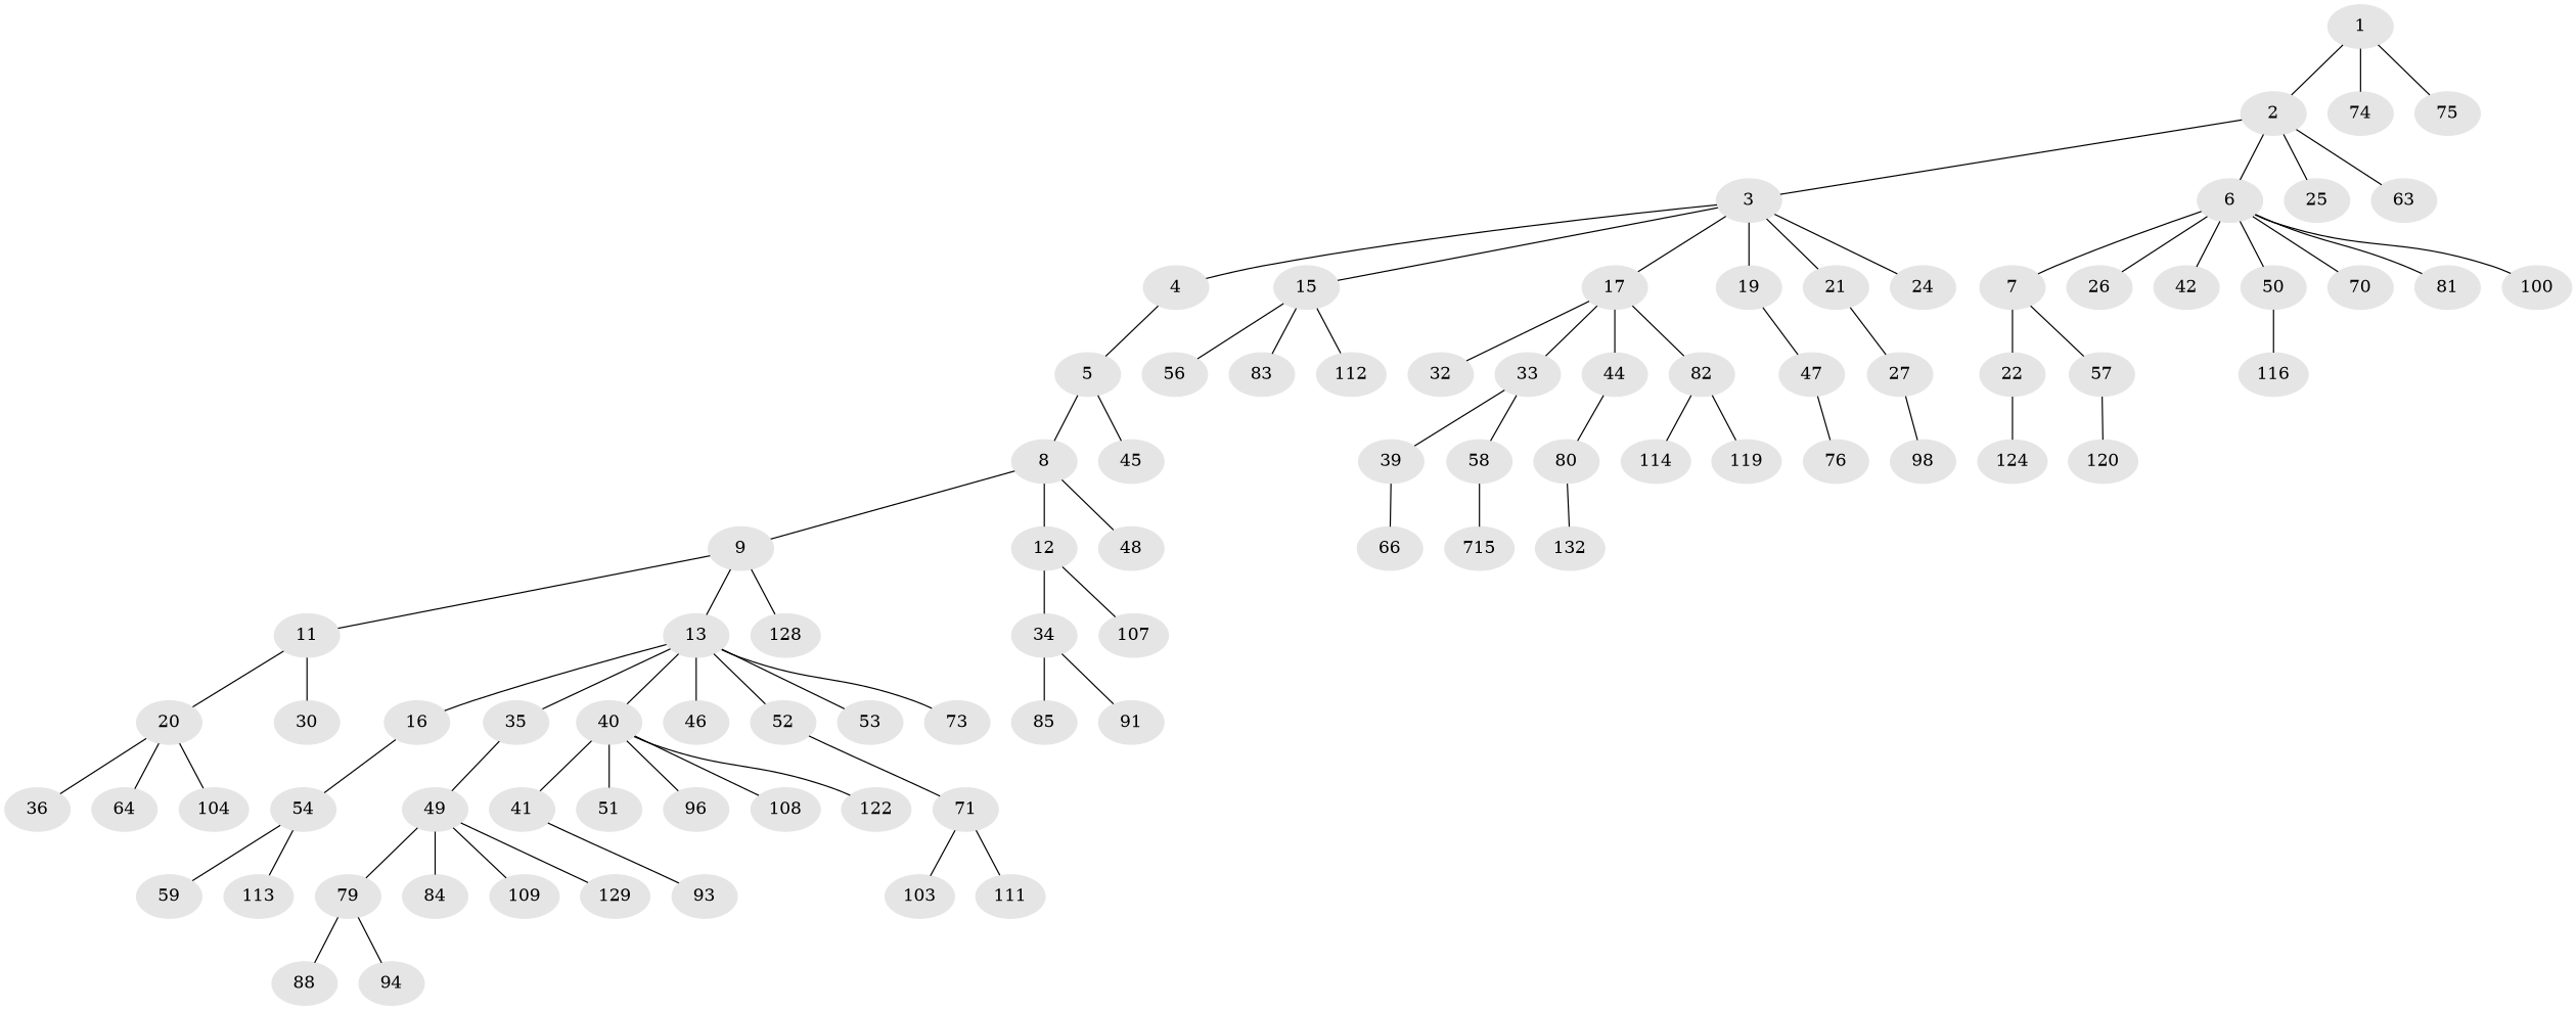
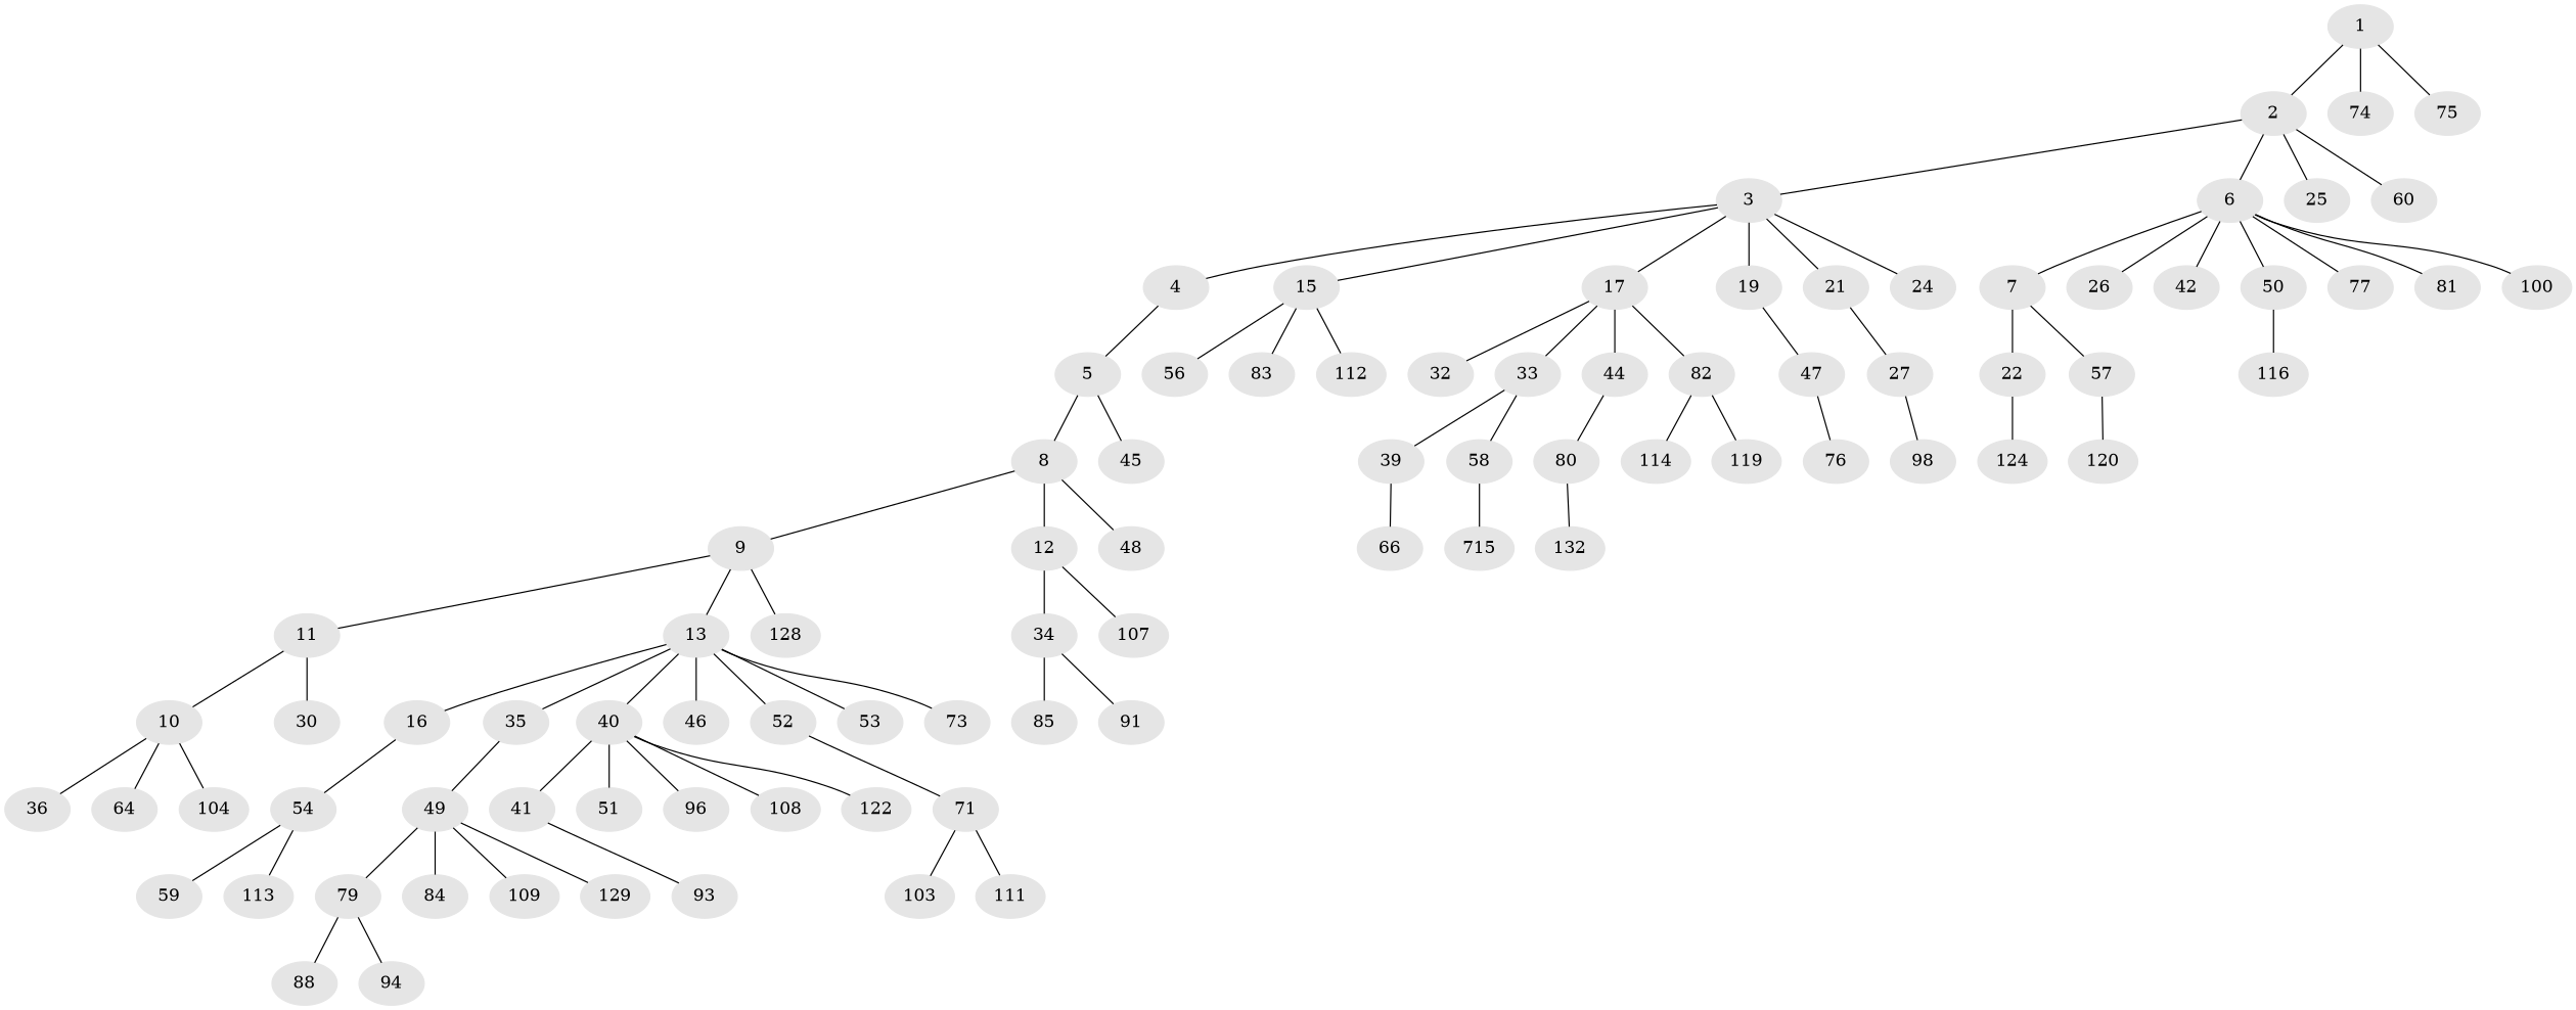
  graph {
    node [color=gray90 style=filled]
    1 [super="+38"]
    2 [super="+31"]
    74 [super="+87"]
    75
    3 [super="+18"]
    6 [super="+29"]
    25 [super="+117"]
-   63 [super="+105"]
+   63 [super="+105" label=60]
    4
    15 [super="+28"]
    17 [super="+68"]
    19
    21 [super="+121"]
    24
    7 [super="+23"]
    26
    42
    50 [super="+90"]
-   77 [label=70]
+   77
    81 [super="+86"]
    100
    5
    56 [super="+127"]
    83
    112
    32 [super="+78"]
    33 [super="+92"]
    44 [super="+131"]
    82 [super="+130"]
    47 [super="+67"]
    27 [super="+97"]
    8 [super="+10"]
    45
    9 [super="+43"]
    12
    48 [super="+72"]
    22 [super="+62"]
    57
    116
    124
    120 [super="+123"]
    11 [super="+99"]
    13 [super="+14"]
    128
    34 [super="+60"]
    107 [super="+118"]
-   20 [super="+37"]
+   20 [super="+37" label=10]
    30
    16 [super="+125"]
    35
    40 [super="+65"]
    46
    52
    53
    73
    36 [super="+106"]
    64
    104
    85
    91
    54 [super="+110"]
    49 [super="+69"]
    41 [super="+70"]
    51
    96 [super="+133"]
    108
    122
    71 [super="+89"]
    59
    113
    39 [super="+55"]
    58 [super="+61"]
    80 [super="+126"]
    114
    119
    76 [super="+101"]
    98
    66
    n79 [label=715]
    79
    84
    109
    129
    93
    132
    88
    94 [super="+102"]
    103
    111
    1 -- 2
    1 -- 74
    1 -- 75
    2 -- 3
    2 -- 6
    2 -- 25
    2 -- 63
    3 -- 4
    3 -- 15
    3 -- 17
    3 -- 19
    3 -- 21
    3 -- 24
    6 -- 7
    6 -- 26
    6 -- 42
    6 -- 50
    6 -- 77
    6 -- 81
    6 -- 100
    4 -- 5
    15 -- 56
    15 -- 83
    15 -- 112
    17 -- 32
    17 -- 33
    17 -- 44
    17 -- 82
    19 -- 47
    21 -- 27
    7 -- 22
    7 -- 57
    50 -- 116
    5 -- 8
    5 -- 45
    33 -- 39
    33 -- 58
    44 -- 80
    82 -- 114
    82 -- 119
    47 -- 76
    27 -- 98
    8 -- 9
    8 -- 12
    8 -- 48
    9 -- 11
    9 -- 13
    9 -- 128
    12 -- 34
    12 -- 107
    22 -- 124
    57 -- 120
    11 -- 20
    11 -- 30
    13 -- 16
    13 -- 35
    13 -- 40
    13 -- 46
    13 -- 52
    13 -- 53
    13 -- 73
    34 -- 85
    34 -- 91
    20 -- 36
    20 -- 64
    20 -- 104
    16 -- 54
    35 -- 49
    40 -- 41
    40 -- 51
    40 -- 96
    40 -- 108
    40 -- 122
    52 -- 71
    54 -- 59
    54 -- 113
    49 -- 79
    49 -- 84
    49 -- 109
    49 -- 129
    41 -- 93
    71 -- 103
    71 -- 111
    39 -- 66
    58 -- n79
    80 -- 132
    79 -- 88
    79 -- 94
  }
